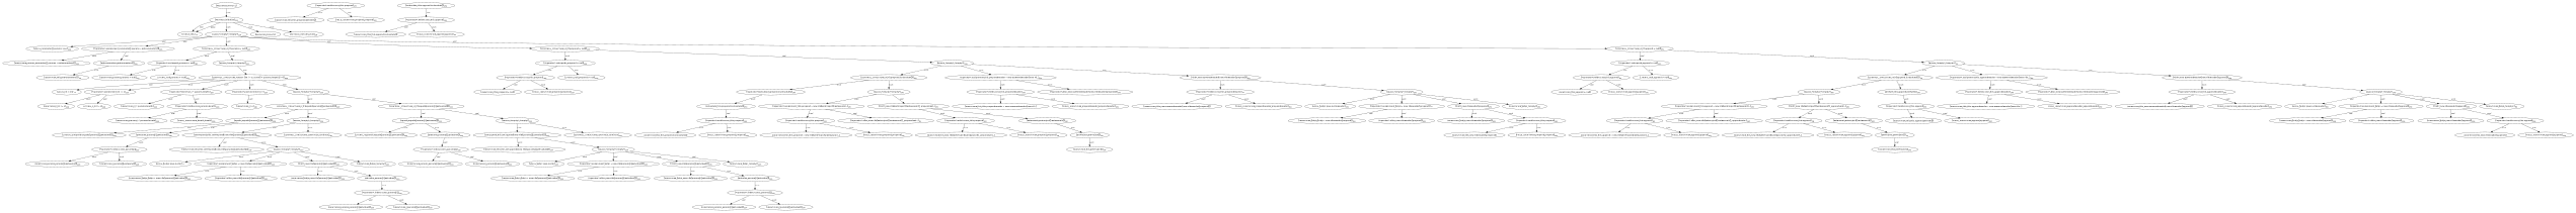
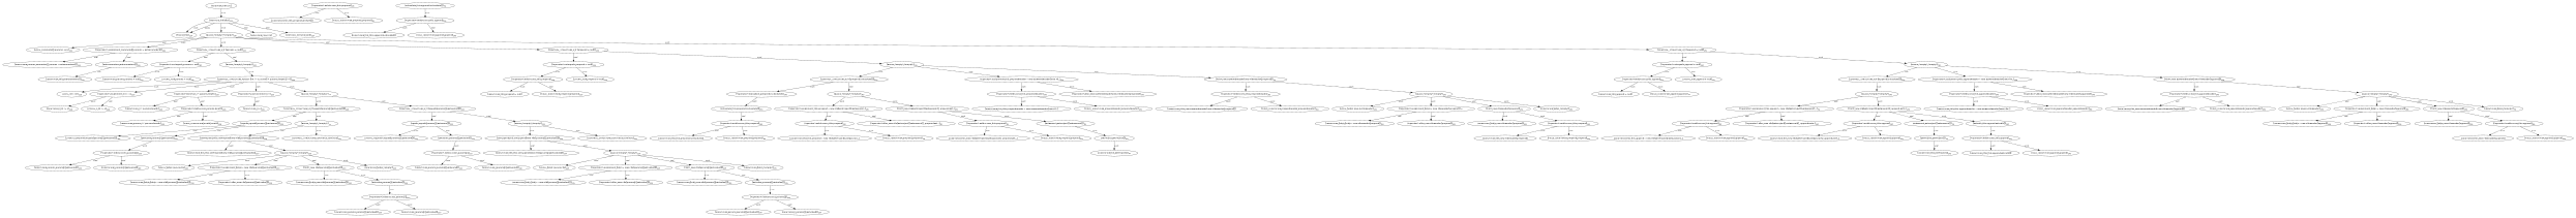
  digraph {
    fontname="Fira Sans"
    node [fontname="Fira Sans"]
    edge [fontname="Fira Sans"]
    n1 [label=<(METHOD,initialize)<SUB>224</SUB>>]
    n2 [label=<(PARAM,this)<SUB>224</SUB>>]
    n3 [label=<(BLOCK,&lt;empty&gt;,&lt;empty&gt;)<SUB>224</SUB>>]
    n4 [label=<(MODIFIER,PRIVATE)>]
    n5 [label=<(METHOD_RETURN,void)<SUB>224</SUB>>]
    n6 [label=<(LOCAL,Parameter[] params: ANY)<SUB>226</SUB>>]
    n7 [label=<(&lt;operator&gt;.assignment,Parameter[] params = getParameters())<SUB>226</SUB>>]
    n8 [label=<(CONTROL_STRUCTURE,IF,if (params != null))<SUB>227</SUB>>]
    n9 [label=<(CONTROL_STRUCTURE,IF,if (prepend != null))<SUB>239</SUB>>]
    n10 [label=<(CONTROL_STRUCTURE,IF,if (append != null))<SUB>245</SUB>>]
    n11 [label=<(MODIFIER,VIRTUAL)>]
    n12 [label=<(IDENTIFIER,params,Parameter[] params = getParameters())<SUB>226</SUB>>]
    n13 [label=<(getParameters,getParameters())<SUB>226</SUB>>]
    n14 [label=<(&lt;operator&gt;.notEquals,params != null)<SUB>227</SUB>>]
    n15 [label=<(BLOCK,&lt;empty&gt;,&lt;empty&gt;)<SUB>227</SUB>>]
    n16 [label=<(&lt;operator&gt;.notEquals,prepend != null)<SUB>239</SUB>>]
    n17 [label=<(BLOCK,&lt;empty&gt;,&lt;empty&gt;)<SUB>239</SUB>>]
    n18 [label=<(&lt;operator&gt;.notEquals,append != null)<SUB>245</SUB>>]
    n19 [label=<(BLOCK,&lt;empty&gt;,&lt;empty&gt;)<SUB>245</SUB>>]
    n20 [label=<(IDENTIFIER,this,getParameters())<SUB>226</SUB>>]
    n21 [label=<(IDENTIFIER,params,params != null)<SUB>227</SUB>>]
    n22 [label=<(LITERAL,null,params != null)<SUB>247</SUB>>]
    n23 [label=<(CONTROL_STRUCTURE,FOR,for (int i = 0; Some(i &lt; params.length); i++))<SUB>228</SUB>>]
    n24 [label=<(LOCAL,int i: int)<SUB>228</SUB>>]
    n25 [label=<(&lt;operator&gt;.assignment,int i = 0)<SUB>228</SUB>>]
    n26 [label=<(&lt;operator&gt;.lessThan,i &lt; params.length)<SUB>228</SUB>>]
    n27 [label=<(&lt;operator&gt;.postIncrement,i++)<SUB>228</SUB>>]
    n28 [label=<(BLOCK,&lt;empty&gt;,&lt;empty&gt;)<SUB>228</SUB>>]
    n29 [label=<(IDENTIFIER,i,int i = 0)<SUB>228</SUB>>]
    n30 [label=<(LITERAL,0,int i = 0)<SUB>228</SUB>>]
    n31 [label=<(IDENTIFIER,i,i &lt; params.length)<SUB>228</SUB>>]
    n32 [label=<(&lt;operator&gt;.fieldAccess,params.length)<SUB>228</SUB>>]
    n33 [label=<(IDENTIFIER,i,i++)<SUB>228</SUB>>]
    n34 [label=<(CONTROL_STRUCTURE,IF,if (equals(params[i].getName())))<SUB>229</SUB>>]
    n35 [label=<(CONTROL_STRUCTURE,IF,if (equals(params[i].getName())))<SUB>233</SUB>>]
    n36 [label=<(IDENTIFIER,params,i &lt; params.length)<SUB>228</SUB>>]
    n37 [label=<(FIELD_IDENTIFIER,length,length)<SUB>228</SUB>>]
    n38 [label=<(equals,equals(params[i].getName()))<SUB>229</SUB>>]
    n39 [label=<(BLOCK,&lt;empty&gt;,&lt;empty&gt;)<SUB>229</SUB>>]
    n40 [label=<(equals,equals(params[i].getName()))<SUB>233</SUB>>]
    n41 [label=<(BLOCK,&lt;empty&gt;,&lt;empty&gt;)<SUB>233</SUB>>]
    n42 [label=<(LITERAL,&quot;prepend&quot;,equals(params[i].getName()))<SUB>229</SUB>>]
    n43 [label=<(getName,params[i].getName())<SUB>229</SUB>>]
    n44 [label=<(setPrepend,this.setPrepend(new File(params[i].getValue())))<SUB>230</SUB>>]
    n45 [label=<(CONTROL_STRUCTURE,CONTINUE,continue;)<SUB>231</SUB>>]
    n46 [label=<(&lt;operator&gt;.indexAccess,params[i])<SUB>229</SUB>>]
    n47 [label=<(IDENTIFIER,params,params[i].getName())<SUB>229</SUB>>]
    n48 [label=<(IDENTIFIER,i,params[i].getName())<SUB>229</SUB>>]
    n49 [label=<(IDENTIFIER,this,this.setPrepend(new File(params[i].getValue())))<SUB>230</SUB>>]
    n50 [label=<(BLOCK,&lt;empty&gt;,&lt;empty&gt;)<SUB>230</SUB>>]
    n51 [label=<(LOCAL,$obj0: java.io.File)<SUB>230</SUB>>]
    n52 [label=<(&lt;operator&gt;.assignment,$obj0 = new File(params[i].getValue()))<SUB>230</SUB>>]
    n53 [label=<(&lt;init&gt;,new File(params[i].getValue()))<SUB>230</SUB>>]
    n54 [label=<(IDENTIFIER,$obj0,&lt;empty&gt;)<SUB>230</SUB>>]
    n55 [label=<(IDENTIFIER,$obj0,$obj0 = new File(params[i].getValue()))<SUB>230</SUB>>]
    n56 [label=<(&lt;operator&gt;.alloc,new File(params[i].getValue()))<SUB>230</SUB>>]
    n57 [label=<(IDENTIFIER,$obj0,new File(params[i].getValue()))<SUB>230</SUB>>]
    n58 [label=<(getValue,params[i].getValue())<SUB>230</SUB>>]
    n59 [label=<(&lt;operator&gt;.indexAccess,params[i])<SUB>230</SUB>>]
    n60 [label=<(IDENTIFIER,params,params[i].getValue())<SUB>230</SUB>>]
    n61 [label=<(IDENTIFIER,i,params[i].getValue())<SUB>230</SUB>>]
    n62 [label=<(LITERAL,&quot;append&quot;,equals(params[i].getName()))<SUB>233</SUB>>]
    n63 [label=<(getName,params[i].getName())<SUB>233</SUB>>]
    n64 [label=<(setAppend,this.setAppend(new File(params[i].getValue())))<SUB>234</SUB>>]
    n65 [label=<(CONTROL_STRUCTURE,CONTINUE,continue;)<SUB>235</SUB>>]
    n66 [label=<(&lt;operator&gt;.indexAccess,params[i])<SUB>233</SUB>>]
    n67 [label=<(IDENTIFIER,params,params[i].getName())<SUB>233</SUB>>]
    n68 [label=<(IDENTIFIER,i,params[i].getName())<SUB>233</SUB>>]
    n69 [label=<(IDENTIFIER,this,this.setAppend(new File(params[i].getValue())))<SUB>234</SUB>>]
    n70 [label=<(BLOCK,&lt;empty&gt;,&lt;empty&gt;)<SUB>234</SUB>>]
    n71 [label=<(LOCAL,$obj1: java.io.File)<SUB>234</SUB>>]
    n72 [label=<(&lt;operator&gt;.assignment,$obj1 = new File(params[i].getValue()))<SUB>234</SUB>>]
    n73 [label=<(&lt;init&gt;,new File(params[i].getValue()))<SUB>234</SUB>>]
    n74 [label=<(IDENTIFIER,$obj1,&lt;empty&gt;)<SUB>234</SUB>>]
    n75 [label=<(IDENTIFIER,$obj1,$obj1 = new File(params[i].getValue()))<SUB>234</SUB>>]
    n76 [label=<(&lt;operator&gt;.alloc,new File(params[i].getValue()))<SUB>234</SUB>>]
    n77 [label=<(IDENTIFIER,$obj1,new File(params[i].getValue()))<SUB>234</SUB>>]
    n78 [label=<(getValue,params[i].getValue())<SUB>234</SUB>>]
    n79 [label=<(&lt;operator&gt;.indexAccess,params[i])<SUB>234</SUB>>]
    n80 [label=<(IDENTIFIER,params,params[i].getValue())<SUB>234</SUB>>]
    n81 [label=<(IDENTIFIER,i,params[i].getValue())<SUB>234</SUB>>]
    n82 [label=<(&lt;operator&gt;.fieldAccess,this.prepend)<SUB>239</SUB>>]
    n83 [label=<(LITERAL,null,prepend != null)<SUB>239</SUB>>]
    n84 [label=<(CONTROL_STRUCTURE,IF,if (!prepend.isAbsolute()))<SUB>240</SUB>>]
    n85 [label=<(&lt;operator&gt;.assignment,this.prependReader = new BufferedReader(new Fil...)<SUB>243</SUB>>]
    n86 [label=<(&lt;init&gt;,new BufferedReader(new FileReader(prepend)))<SUB>243</SUB>>]
    n87 [label=<(IDENTIFIER,this,prepend != null)>]
    n88 [label=<(FIELD_IDENTIFIER,prepend,prepend)<SUB>239</SUB>>]
    n89 [label=<(&lt;operator&gt;.logicalNot,!prepend.isAbsolute())<SUB>240</SUB>>]
    n90 [label=<(BLOCK,&lt;empty&gt;,&lt;empty&gt;)<SUB>240</SUB>>]
    n91 [label=<(&lt;operator&gt;.fieldAccess,this.prependReader)<SUB>243</SUB>>]
    n92 [label=<(&lt;operator&gt;.alloc,new BufferedReader(new FileReader(prepend)))<SUB>243</SUB>>]
    n93 [label=<(&lt;operator&gt;.fieldAccess,this.prependReader)<SUB>243</SUB>>]
    n94 [label=<(BLOCK,&lt;empty&gt;,&lt;empty&gt;)<SUB>243</SUB>>]
    n95 [label=<(isAbsolute,this.prepend.isAbsolute())<SUB>240</SUB>>]
    n96 [label=<(&lt;operator&gt;.assignment,this.prepend = new File(getProject().getBaseDir...)<SUB>241</SUB>>]
    n97 [label=<(&lt;init&gt;,new File(getProject().getBaseDir(), prepend.get...)<SUB>241</SUB>>]
    n98 [label=<(&lt;operator&gt;.fieldAccess,this.prepend)<SUB>240</SUB>>]
    n99 [label=<(IDENTIFIER,this,this.prepend.isAbsolute())>]
    n100 [label=<(FIELD_IDENTIFIER,prepend,prepend)<SUB>240</SUB>>]
    n101 [label=<(&lt;operator&gt;.fieldAccess,this.prepend)<SUB>241</SUB>>]
    n102 [label=<(&lt;operator&gt;.alloc,new File(getProject().getBaseDir(), prepend.get...)<SUB>241</SUB>>]
    n103 [label=<(&lt;operator&gt;.fieldAccess,this.prepend)<SUB>241</SUB>>]
    n104 [label=<(getBaseDir,getProject().getBaseDir())<SUB>241</SUB>>]
    n105 [label=<(IDENTIFIER,this,this.prepend = new File(getProject().getBaseDir...)>]
    n106 [label=<(FIELD_IDENTIFIER,prepend,prepend)<SUB>241</SUB>>]
    n107 [label=<(IDENTIFIER,this,new File(getProject().getBaseDir(), prepend.get...)>]
    n108 [label=<(FIELD_IDENTIFIER,prepend,prepend)<SUB>241</SUB>>]
    n109 [label=<(getProject,getProject())<SUB>241</SUB>>]
    n110 [label=<(IDENTIFIER,this,getProject())<SUB>241</SUB>>]
    n111 [label=<(&lt;operator&gt;.fieldAccess,this.prepend)<SUB>241</SUB>>]
    n112 [label=<(IDENTIFIER,this,this.prepend.getPath())>]
    n113 [label=<(FIELD_IDENTIFIER,prepend,prepend)<SUB>241</SUB>>]
    n114 [label=<(IDENTIFIER,this,this.prependReader = new BufferedReader(new Fil...)>]
    n115 [label=<(FIELD_IDENTIFIER,prependReader,prependReader)<SUB>243</SUB>>]
    n116 [label=<(IDENTIFIER,this,new BufferedReader(new FileReader(prepend)))>]
    n117 [label=<(FIELD_IDENTIFIER,prependReader,prependReader)<SUB>243</SUB>>]
    n118 [label=<(LOCAL,$obj2: java.io.FileReader)<SUB>243</SUB>>]
    n119 [label=<(&lt;operator&gt;.assignment,$obj2 = new FileReader(prepend))<SUB>243</SUB>>]
    n120 [label=<(&lt;init&gt;,new FileReader(prepend))<SUB>243</SUB>>]
    n121 [label=<(IDENTIFIER,$obj2,&lt;empty&gt;)<SUB>243</SUB>>]
    n122 [label=<(IDENTIFIER,$obj2,$obj2 = new FileReader(prepend))<SUB>243</SUB>>]
    n123 [label=<(&lt;operator&gt;.alloc,new FileReader(prepend))<SUB>243</SUB>>]
    n124 [label=<(IDENTIFIER,$obj2,new FileReader(prepend))<SUB>243</SUB>>]
    n125 [label=<(&lt;operator&gt;.fieldAccess,this.prepend)<SUB>243</SUB>>]
    n126 [label=<(IDENTIFIER,this,new FileReader(prepend))>]
    n127 [label=<(FIELD_IDENTIFIER,prepend,prepend)<SUB>243</SUB>>]
    n128 [label=<(&lt;operator&gt;.fieldAccess,this.append)<SUB>245</SUB>>]
    n129 [label=<(LITERAL,null,append != null)<SUB>245</SUB>>]
    n130 [label=<(CONTROL_STRUCTURE,IF,if (!append.isAbsolute()))<SUB>246</SUB>>]
    n131 [label=<(&lt;operator&gt;.assignment,this.appendReader = new BufferedReader(new File...)<SUB>249</SUB>>]
    n132 [label=<(&lt;init&gt;,new BufferedReader(new FileReader(append)))<SUB>249</SUB>>]
    n133 [label=<(IDENTIFIER,this,append != null)>]
    n134 [label=<(FIELD_IDENTIFIER,append,append)<SUB>245</SUB>>]
    n135 [label=<(BLOCK,&lt;empty&gt;,&lt;empty&gt;)<SUB>246</SUB>>]
    n136 [label=<(&lt;operator&gt;.fieldAccess,this.appendReader)<SUB>249</SUB>>]
    n137 [label=<(&lt;operator&gt;.alloc,new BufferedReader(new FileReader(append)))<SUB>249</SUB>>]
    n138 [label=<(&lt;operator&gt;.fieldAccess,this.appendReader)<SUB>249</SUB>>]
    n139 [label=<(BLOCK,&lt;empty&gt;,&lt;empty&gt;)<SUB>249</SUB>>]
    n140 [label=<(&lt;operator&gt;.assignment,this.append = new File(getProject().getBaseDir(...)<SUB>247</SUB>>]
    n141 [label=<(&lt;init&gt;,new File(getProject().getBaseDir(), append.getP...)<SUB>247</SUB>>]
    n142 [label=<(isAbsolute,this.append.isAbsolute())<SUB>246</SUB>>]
    n143 [label=<(&lt;operator&gt;.fieldAccess,this.append)<SUB>246</SUB>>]
    n144 [label=<(IDENTIFIER,this,this.append.isAbsolute())>]
    n145 [label=<(FIELD_IDENTIFIER,append,append)<SUB>246</SUB>>]
    n146 [label=<(&lt;operator&gt;.fieldAccess,this.append)<SUB>247</SUB>>]
    n147 [label=<(&lt;operator&gt;.alloc,new File(getProject().getBaseDir(), append.getP...)<SUB>247</SUB>>]
    n148 [label=<(&lt;operator&gt;.fieldAccess,this.append)<SUB>247</SUB>>]
    n149 [label=<(getBaseDir,getProject().getBaseDir())<SUB>247</SUB>>]
    n150 [label=<(getPath,this.append.getPath())<SUB>247</SUB>>]
    n151 [label=<(IDENTIFIER,this,this.append = new File(getProject().getBaseDir(...)>]
    n152 [label=<(FIELD_IDENTIFIER,append,append)<SUB>247</SUB>>]
    n153 [label=<(IDENTIFIER,this,new File(getProject().getBaseDir(), append.getP...)>]
    n154 [label=<(FIELD_IDENTIFIER,append,append)<SUB>247</SUB>>]
    n155 [label=<(getProject,getProject())<SUB>247</SUB>>]
    n156 [label=<(&lt;operator&gt;.fieldAccess,this.append)<SUB>247</SUB>>]
    n157 [label=<(IDENTIFIER,this,getProject())<SUB>247</SUB>>]
    n158 [label=<(IDENTIFIER,this,this.append.getPath())>]
    n159 [label=<(FIELD_IDENTIFIER,append,append)<SUB>247</SUB>>]
    n160 [label=<(IDENTIFIER,this,this.appendReader = new BufferedReader(new File...)>]
    n161 [label=<(FIELD_IDENTIFIER,appendReader,appendReader)<SUB>249</SUB>>]
    n162 [label=<(IDENTIFIER,this,new BufferedReader(new FileReader(append)))>]
    n163 [label=<(FIELD_IDENTIFIER,appendReader,appendReader)<SUB>249</SUB>>]
    n164 [label=<(LOCAL,$obj3: java.io.FileReader)<SUB>249</SUB>>]
    n165 [label=<(&lt;operator&gt;.assignment,$obj3 = new FileReader(append))<SUB>249</SUB>>]
    n166 [label=<(&lt;init&gt;,new FileReader(append))<SUB>249</SUB>>]
    n167 [label=<(IDENTIFIER,$obj3,&lt;empty&gt;)<SUB>249</SUB>>]
    n168 [label=<(IDENTIFIER,$obj3,$obj3 = new FileReader(append))<SUB>249</SUB>>]
    n169 [label=<(&lt;operator&gt;.alloc,new FileReader(append))<SUB>249</SUB>>]
    n170 [label=<(IDENTIFIER,$obj3,new FileReader(append))<SUB>249</SUB>>]
    n171 [label=<(&lt;operator&gt;.fieldAccess,this.append)<SUB>249</SUB>>]
    n172 [label=<(IDENTIFIER,this,new FileReader(append))>]
    n173 [label=<(FIELD_IDENTIFIER,append,append)<SUB>249</SUB>>]
    n1 -> n2 [label="AST: "]
    n1 -> n2 [label="DDG: "]
    n1 -> n3 [label="AST: "]
    n1 -> n4 [label="AST: "]
    n1 -> n5 [label="AST: "]
    n3 -> n6 [label="AST: "]
    n3 -> n7 [label="AST: "]
    n3 -> n8 [label="AST: "]
    n3 -> n9 [label="AST: "]
    n3 -> n10 [label="AST: "]
    n7 -> n12 [label="AST: "]
    n7 -> n13 [label="AST: "]
    n8 -> n14 [label="AST: "]
    n8 -> n15 [label="AST: "]
    n9 -> n16 [label="AST: "]
    n9 -> n17 [label="AST: "]
    n10 -> n18 [label="AST: "]
    n10 -> n19 [label="AST: "]
    n11 -> n1 [label="AST: "]
    n13 -> n20 [label="AST: "]
    n14 -> n21 [label="AST: "]
    n14 -> n22 [label="AST: "]
    n15 -> n23 [label="AST: "]
    n16 -> n82 [label="AST: "]
    n16 -> n83 [label="AST: "]
    n17 -> n84 [label="AST: "]
    n17 -> n85 [label="AST: "]
    n17 -> n86 [label="AST: "]
    n18 -> n128 [label="AST: "]
    n18 -> n129 [label="AST: "]
    n19 -> n130 [label="AST: "]
    n19 -> n131 [label="AST: "]
    n19 -> n132 [label="AST: "]
    n23 -> n24 [label="AST: "]
    n23 -> n25 [label="AST: "]
    n23 -> n26 [label="AST: "]
    n23 -> n27 [label="AST: "]
    n23 -> n28 [label="AST: "]
    n25 -> n29 [label="AST: "]
    n25 -> n30 [label="AST: "]
    n26 -> n31 [label="AST: "]
    n26 -> n32 [label="AST: "]
    n27 -> n33 [label="AST: "]
    n28 -> n34 [label="AST: "]
    n28 -> n35 [label="AST: "]
    n32 -> n36 [label="AST: "]
    n32 -> n37 [label="AST: "]
    n34 -> n38 [label="AST: "]
    n34 -> n39 [label="AST: "]
    n35 -> n40 [label="AST: "]
    n35 -> n41 [label="AST: "]
    n38 -> n42 [label="AST: "]
    n38 -> n43 [label="AST: "]
    n39 -> n44 [label="AST: "]
    n39 -> n45 [label="AST: "]
    n40 -> n62 [label="AST: "]
    n40 -> n63 [label="AST: "]
    n41 -> n64 [label="AST: "]
    n41 -> n65 [label="AST: "]
    n43 -> n46 [label="AST: "]
    n44 -> n49 [label="AST: "]
    n44 -> n50 [label="AST: "]
    n46 -> n47 [label="AST: "]
    n46 -> n48 [label="AST: "]
    n50 -> n51 [label="AST: "]
    n50 -> n52 [label="AST: "]
    n50 -> n53 [label="AST: "]
    n50 -> n54 [label="AST: "]
    n52 -> n55 [label="AST: "]
    n52 -> n56 [label="AST: "]
    n53 -> n57 [label="AST: "]
    n53 -> n58 [label="AST: "]
    n58 -> n59 [label="AST: "]
    n59 -> n60 [label="AST: "]
    n59 -> n61 [label="AST: "]
    n63 -> n66 [label="AST: "]
    n64 -> n69 [label="AST: "]
    n64 -> n70 [label="AST: "]
    n66 -> n67 [label="AST: "]
    n66 -> n68 [label="AST: "]
    n70 -> n71 [label="AST: "]
    n70 -> n72 [label="AST: "]
    n70 -> n73 [label="AST: "]
    n70 -> n74 [label="AST: "]
    n72 -> n75 [label="AST: "]
    n72 -> n76 [label="AST: "]
    n73 -> n77 [label="AST: "]
    n73 -> n78 [label="AST: "]
    n78 -> n79 [label="AST: "]
    n79 -> n80 [label="AST: "]
    n79 -> n81 [label="AST: "]
    n82 -> n87 [label="AST: "]
    n82 -> n88 [label="AST: "]
    n84 -> n89 [label="AST: "]
    n84 -> n90 [label="AST: "]
    n85 -> n91 [label="AST: "]
    n85 -> n92 [label="AST: "]
    n86 -> n93 [label="AST: "]
    n86 -> n94 [label="AST: "]
    n89 -> n95 [label="AST: "]
    n90 -> n96 [label="AST: "]
    n90 -> n97 [label="AST: "]
    n91 -> n114 [label="AST: "]
    n91 -> n115 [label="AST: "]
    n93 -> n116 [label="AST: "]
    n93 -> n117 [label="AST: "]
    n94 -> n118 [label="AST: "]
    n94 -> n119 [label="AST: "]
    n94 -> n120 [label="AST: "]
    n94 -> n121 [label="AST: "]
    n95 -> n98 [label="AST: "]
    n96 -> n101 [label="AST: "]
    n96 -> n102 [label="AST: "]
    n97 -> n103 [label="AST: "]
    n97 -> n104 [label="AST: "]
    n98 -> n99 [label="AST: "]
    n98 -> n100 [label="AST: "]
    n101 -> n105 [label="AST: "]
    n101 -> n106 [label="AST: "]
    n103 -> n107 [label="AST: "]
    n103 -> n108 [label="AST: "]
    n104 -> n109 [label="AST: "]
    n109 -> n110 [label="AST: "]
    n111 -> n112 [label="AST: "]
    n111 -> n113 [label="AST: "]
    n119 -> n122 [label="AST: "]
    n119 -> n123 [label="AST: "]
    n120 -> n124 [label="AST: "]
    n120 -> n125 [label="AST: "]
    n125 -> n126 [label="AST: "]
    n125 -> n127 [label="AST: "]
    n128 -> n133 [label="AST: "]
    n128 -> n134 [label="AST: "]
    n130 -> n135 [label="AST: "]
    n131 -> n136 [label="AST: "]
    n131 -> n137 [label="AST: "]
    n132 -> n138 [label="AST: "]
    n132 -> n139 [label="AST: "]
    n135 -> n140 [label="AST: "]
    n135 -> n141 [label="AST: "]
    n136 -> n160 [label="AST: "]
    n136 -> n161 [label="AST: "]
    n138 -> n162 [label="AST: "]
    n138 -> n163 [label="AST: "]
    n139 -> n164 [label="AST: "]
    n139 -> n165 [label="AST: "]
    n139 -> n166 [label="AST: "]
    n139 -> n167 [label="AST: "]
    n140 -> n146 [label="AST: "]
    n140 -> n147 [label="AST: "]
    n141 -> n148 [label="AST: "]
    n141 -> n149 [label="AST: "]
-   n130 -> n150 [label="AST: "]
+   n141 -> n150 [label="AST: "]
    n142 -> n143 [label="AST: "]
    n143 -> n144 [label="AST: "]
    n143 -> n145 [label="AST: "]
    n146 -> n151 [label="AST: "]
    n146 -> n152 [label="AST: "]
    n148 -> n153 [label="AST: "]
    n148 -> n154 [label="AST: "]
    n149 -> n155 [label="AST: "]
    n150 -> n156 [label="AST: "]
    n155 -> n157 [label="AST: "]
    n156 -> n158 [label="AST: "]
    n156 -> n159 [label="AST: "]
    n165 -> n168 [label="AST: "]
    n165 -> n169 [label="AST: "]
    n166 -> n170 [label="AST: "]
    n166 -> n171 [label="AST: "]
    n171 -> n172 [label="AST: "]
    n171 -> n173 [label="AST: "]
  }
